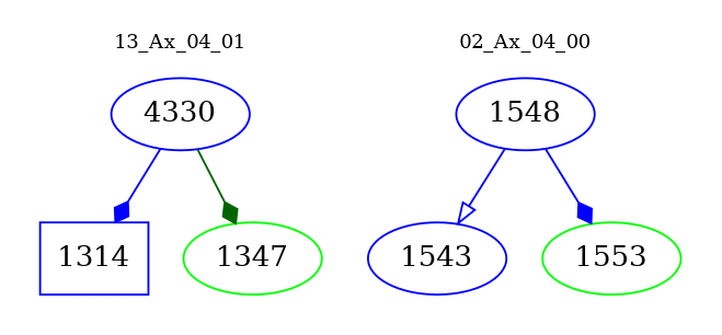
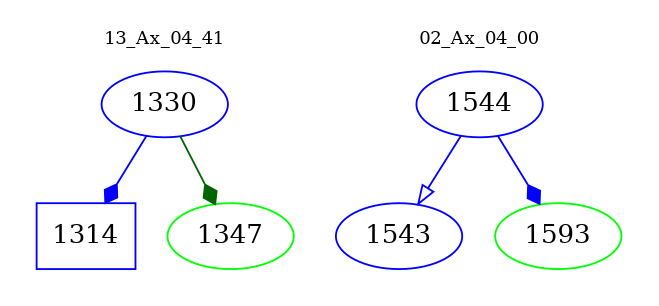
  digraph {
    node [color=blue shape=ellipse]
    edge [arrowhead=diamond color=blue]
-   n1 [label=4330]
+   n1 [label=1330]
    n2 [label=1314 shape=box]
    n3 [color=green label=1347]
-   n4 [label=1548]
+   n4 [label=1544]
    n5 [label=1543]
-   n6 [color=green label=1553]
+   n6 [color=green label=1593]
    subgraph cluster_1 {
      color=white
      fontsize=10
-     label="13_Ax_04_01"
+     label="13_Ax_04_41"
      n1
      n2
      n3
    }
    subgraph cluster_2 {
      color=white
      fontsize=10
      label="02_Ax_04_00"
      n4
      n5
      n6
    }
    n1 -> n2
    n1 -> n3 [color=darkgreen]
    n4 -> n5 [arrowhead=onormal]
    n4 -> n6
  }
